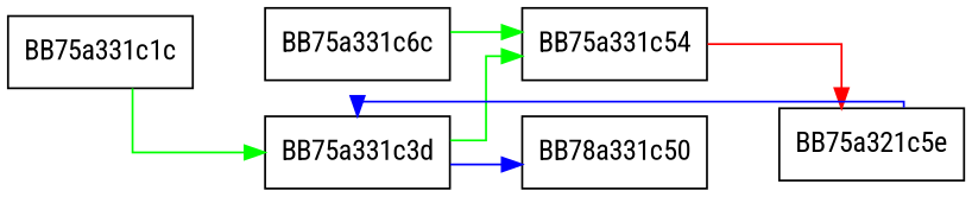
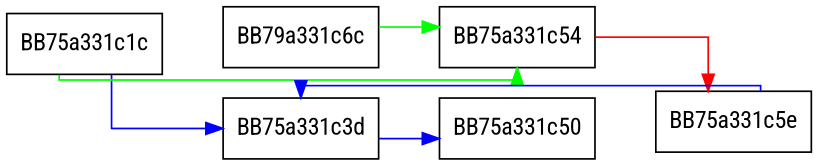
  digraph {
    fontname="Roboto Condensed"
    rankdir=LR
    splines=ortho
    node [fontname="Roboto Condensed" shape=box]
    edge [color=blue fontname="Roboto Condensed"]
    BB75a331c1c
    BB75a331c3d
    BB75a331c54
-   BB75a331c50 [label=BB78a331c50]
-   BB75a331c5e [label=BB75a321c5e]
-   BB75a331c6c
-   BB75a331c1c -> BB75a331c3d [color=green]
-   BB75a331c3d -> BB75a331c54 [color=green]
+   BB75a331c50
+   BB75a331c5e
+   BB75a331c6c [label=BB79a331c6c]
+   BB75a331c1c -> BB75a331c3d
+   BB75a331c1c -> BB75a331c54 [color=green]
    BB75a331c3d -> BB75a331c50
    BB75a331c54 -> BB75a331c5e [color=red]
    BB75a331c5e -> BB75a331c3d
    BB75a331c6c -> BB75a331c54 [color=green]
  }
